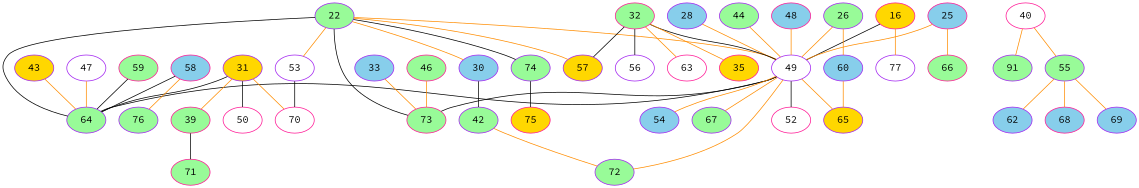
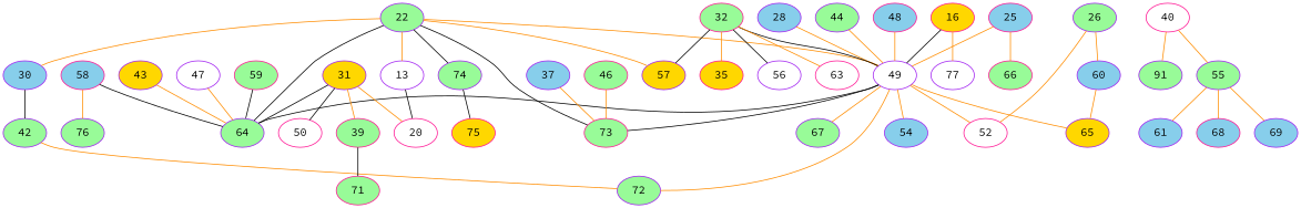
  graph {
    fontname="Source Code Pro"
    node [color=purple fillcolor=palegreen fontname="Source Code Pro" style=filled]
    edge [color=darkorange fontname="Source Code Pro"]
    49 [fillcolor=white super="+8+6"]
    64 [super="+13+38+41"]
    73 [color=deeppink super="+65+45"]
    72
    52 [color=deeppink fillcolor=white]
    54 [fillcolor=skyblue]
    n7 [fillcolor=gold label=65]
    67
    16 [color=deeppink fillcolor=gold]
    77 [fillcolor=white]
    22 [super="+15+17"]
    30 [fillcolor=skyblue]
-   53 [fillcolor=white]
+   53 [fillcolor=white label=13]
    57 [fillcolor=gold super="+36"]
    74
    42
-   70 [color=deeppink fillcolor=white]
+   70 [color=deeppink fillcolor=white label=20]
    75 [color=deeppink fillcolor=gold]
    25 [color=deeppink fillcolor=skyblue]
    66 [color=deeppink]
    26
    60 [fillcolor=skyblue]
    28 [fillcolor=skyblue]
    31 [fillcolor=gold super="+19"]
    39 [color=deeppink]
    50 [color=deeppink fillcolor=white]
    71 [color=deeppink]
    32 [color=deeppink super="+23"]
    35 [color=deeppink fillcolor=gold]
    56 [fillcolor=white super="+34"]
    63 [color=deeppink fillcolor=white]
-   37 [fillcolor=skyblue label=33]
+   37 [fillcolor=skyblue]
    40 [color=deeppink fillcolor=white super="+21"]
    n34 [label=91]
    55 [super="+20"]
-   61 [fillcolor=skyblue label=62]
+   61 [fillcolor=skyblue]
    68 [color=deeppink fillcolor=skyblue]
    69 [fillcolor=skyblue]
    43 [fillcolor=gold]
    44
    46 [color=deeppink]
    47 [fillcolor=white]
    48 [color=deeppink fillcolor=skyblue]
    58 [color=deeppink fillcolor=skyblue]
    76
    59 [color=deeppink]
    49 -- 64 [color=black]
    49 -- 73 [color=black weight=2]
    49 -- 72
-   49 -- 52 [color=black]
+   49 -- 52
    49 -- 54
    49 -- n7
    49 -- 67
    16 -- 49 [color=black]
    16 -- 77
    22 -- 49
    22 -- 64 [color=black weight=3]
    22 -- 73 [color=black]
    22 -- 30
    22 -- 53
    22 -- 57
    22 -- 74 [color=black]
    30 -- 42 [color=black]
    53 -- 70 [color=black]
    74 -- 75 [color=black]
    42 -- 72
    25 -- 49
    25 -- 66
-   26 -- 49
+   26 -- 52
    26 -- 60
    60 -- n7
    28 -- 49
    31 -- 64 [color=black]
    31 -- 70
    31 -- 39
    31 -- 50 [color=black]
    39 -- 71 [color=black]
    32 -- 49 [color=black]
    32 -- 57 [color=black]
    32 -- 35
    32 -- 56 [color=black]
    32 -- 63
    37 -- 73
    40 -- n34
    40 -- 55
    55 -- 61
    55 -- 68
    55 -- 69
    43 -- 64
    44 -- 49
    46 -- 73
    47 -- 64
    48 -- 49
    58 -- 64 [color=black]
    58 -- 76
    59 -- 64 [color=black]
  }
